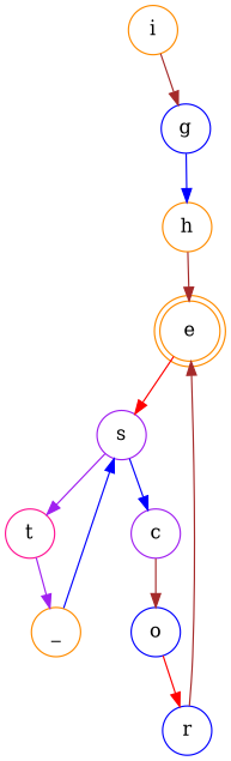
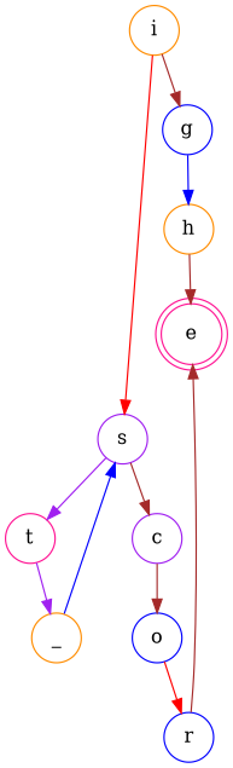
  digraph {
    node [color=darkorange shape=circle]
    edge [color=brown]
-   e [shape=doublecircle]
+   e [color=deeppink shape=doublecircle]
    s [color=purple]
    t [color=deeppink]
    c [color=purple]
    h
    g [color=blue]
    i
    _
    o [color=blue]
    r [color=blue]
-   e -> s [color=red]
+   i -> s [color=red]
    s -> t [color=purple]
-   s -> c [color=blue]
+   s -> c
    t -> _ [color=purple]
    c -> o
    h -> e
    g -> h [color=blue]
    i -> g
    _ -> s [color=blue]
    o -> r [color=red]
    r -> e
  }
